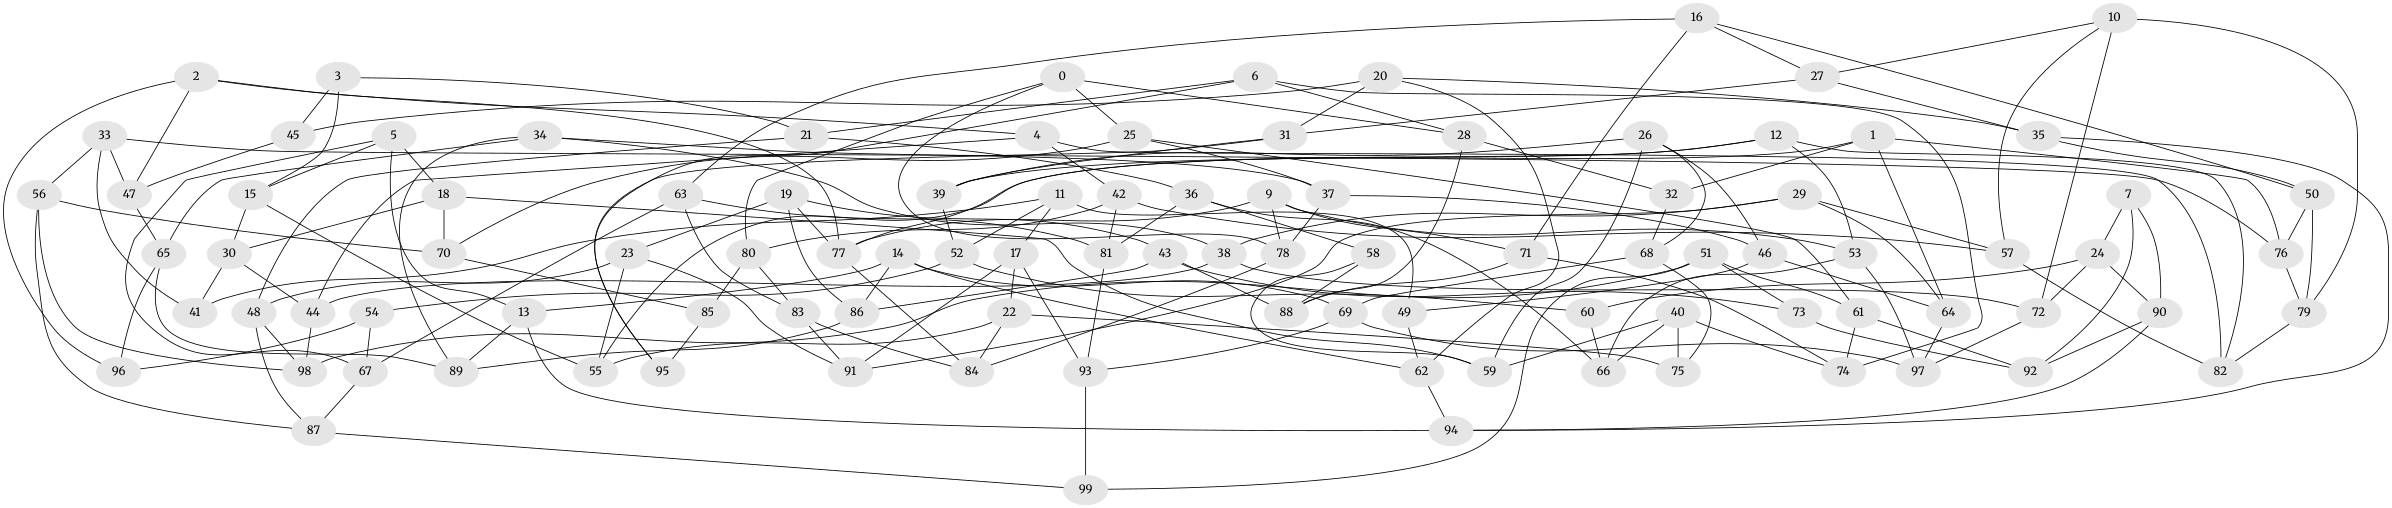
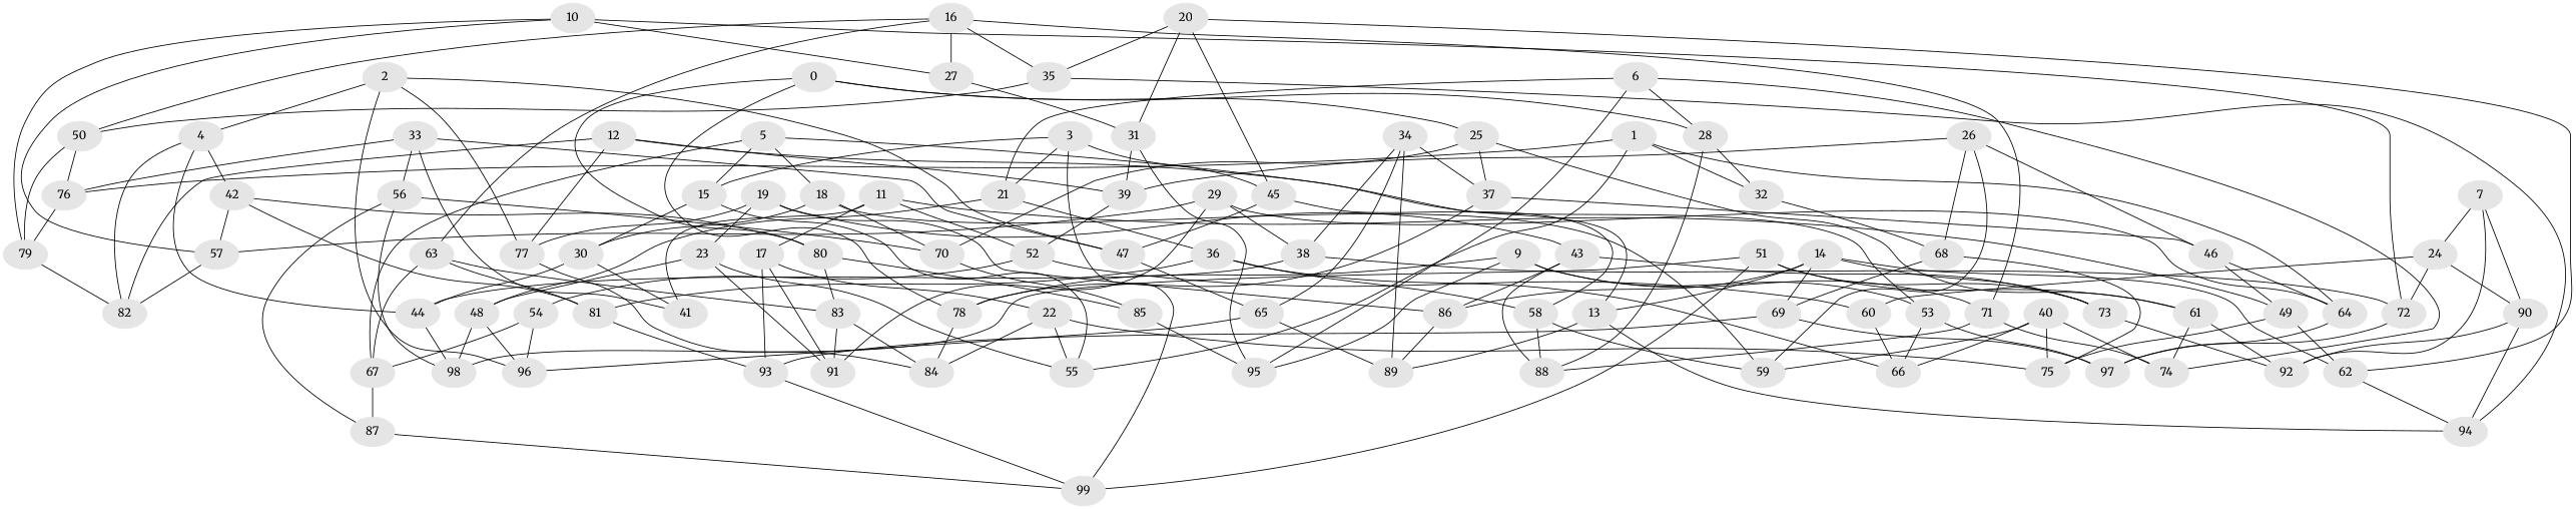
  graph {
    fontname=Merriweather
    node [color=gray90 fontname=Merriweather style=filled]
    edge [fontname=Merriweather]
    1
    32
    55
    64
    76
    68
    97
    79
    2
    4
    47
    77
    96
    42
    44
    82
    65
    84
    3
    15
    21
    45
    99
    30
    36
    48
    58
    80
    57
    81
    98
    5
    13
    18
    67
    89
    94
    59
    70
    87
    6
    28
    74
    95
    88
    7
    24
    90
    92
    72
    60
    n52 [label=0]
    25
    78
    37
    61
    85
    83
    9
    53
    71
    66
    10
    27
    31
    35
    11
    17
    41
    49
    52
    22
    91
    93
    62
    75
    54
    12
    39
    14
    69
    73
    86
    16
    50
    63
    19
    23
    43
    20
    46
    26
    29
    38
    33
    56
    34
    40
    51
    1 -- 32
    1 -- 55
    1 -- 64
    1 -- 76
    32 -- 68
    64 -- 97
    76 -- 79
    68 -- 75
    68 -- 69
    79 -- 82
    2 -- 4
    2 -- 47
    2 -- 77
    2 -- 96
    4 -- 42
    4 -- 44
    4 -- 82
    47 -- 65
    77 -- 84
    42 -- 80
    42 -- 57
    42 -- 81
    44 -- 98
    65 -- 96
    65 -- 89
    3 -- 15
    3 -- 21
    3 -- 45
+   3 -- 99
    15 -- 55
    15 -- 30
    21 -- 36
    21 -- 48
    45 -- 47
+   45 -- 58
    30 -- 44
    30 -- 41
    36 -- 58
    36 -- 81
    36 -- 66
-   48 -- 87
+   48 -- 96
    48 -- 98
    58 -- 59
    58 -- 88
    80 -- 85
    80 -- 83
    57 -- 82
    81 -- 93
    5 -- 15
    5 -- 13
    5 -- 18
    5 -- 67
    13 -- 89
    13 -- 94
    18 -- 30
    18 -- 59
    18 -- 70
    67 -- 87
    70 -- 85
    87 -- 99
    6 -- 21
    6 -- 28
    6 -- 74
    6 -- 95
    28 -- 32
    28 -- 88
    7 -- 24
    7 -- 90
    7 -- 92
    24 -- 90
    24 -- 72
    24 -- 60
    90 -- 94
    90 -- 92
    72 -- 97
    60 -- 66
    n52 -- 80
    n52 -- 28
    n52 -- 25
    n52 -- 78
    25 -- 70
    25 -- 37
    25 -- 61
    78 -- 84
    37 -- 78
    37 -- 46
    61 -- 74
    61 -- 92
    85 -- 95
    83 -- 84
    83 -- 91
-   9 -- 77
+   9 -- 95
    9 -- 78
    9 -- 53
    9 -- 71
    53 -- 97
    53 -- 66
    71 -- 74
    71 -- 88
    10 -- 79
    10 -- 57
    10 -- 72
    10 -- 27
    27 -- 31
-   27 -- 35
+   16 -- 35
    31 -- 95
    31 -- 39
    35 -- 94
    35 -- 50
    11 -- 17
    11 -- 41
    11 -- 49
    11 -- 52
    17 -- 22
    17 -- 91
    17 -- 93
    49 -- 62
+   49 -- 75
    52 -- 60
    52 -- 54
    22 -- 55
    22 -- 84
    22 -- 75
    93 -- 99
    62 -- 94
    54 -- 96
    54 -- 67
    12 -- 77
    12 -- 82
    12 -- 53
    12 -- 39
    39 -- 52
    14 -- 13
    14 -- 62
    14 -- 69
+   14 -- 73
    14 -- 86
    69 -- 97
    69 -- 93
    73 -- 92
    86 -- 89
    16 -- 71
    16 -- 27
    16 -- 50
    16 -- 63
    50 -- 76
    50 -- 79
    63 -- 81
    63 -- 67
    63 -- 83
    19 -- 77
    19 -- 86
    19 -- 23
    19 -- 43
    23 -- 55
    23 -- 48
    23 -- 91
    43 -- 88
    43 -- 73
    43 -- 86
    20 -- 45
    20 -- 31
    20 -- 35
    20 -- 62
    46 -- 64
    46 -- 49
    26 -- 68
    26 -- 59
    26 -- 39
    26 -- 46
    29 -- 64
    29 -- 57
    29 -- 91
    29 -- 38
    38 -- 44
    38 -- 72
    33 -- 76
    33 -- 47
    33 -- 41
    33 -- 56
    56 -- 98
    56 -- 70
    56 -- 87
    34 -- 65
    34 -- 89
    34 -- 37
    34 -- 38
    40 -- 59
    40 -- 74
    40 -- 66
    40 -- 75
    51 -- 99
    51 -- 98
    51 -- 61
    51 -- 73
  }
